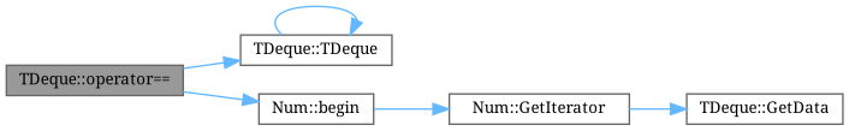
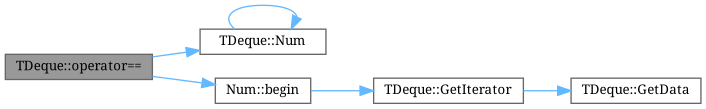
  digraph {
    fontname="Noto Serif"
    rankdir=LR
    node [color=grey40 fillcolor=white fontname="Noto Serif" fontsize=10 shape=box style=filled]
    edge [color=steelblue1 fontname="Noto Serif" fontsize=10 labelfontname=Helvetica labelfontsize=10 style=solid]
    n1 [color=gray40 fillcolor=grey60 fontcolor=black height=0.2 label="TDeque::operator==" width=0.4]
-   n2 [height=0.2 label="TDeque::TDeque" width=0.4]
+   n2 [height=0.2 label="TDeque::Num" width=0.4]
    n3 [height=0.2 label="Num::begin" width=0.4]
-   n4 [height=0.2 label="Num::GetIterator" width=0.4]
+   n4 [height=0.2 label="TDeque::GetIterator" width=0.4]
    n5 [height=0.2 label="TDeque::GetData" width=0.4]
    n1 -> n2
    n1 -> n3
    n2 -> n2
    n3 -> n4
    n4 -> n5
  }
